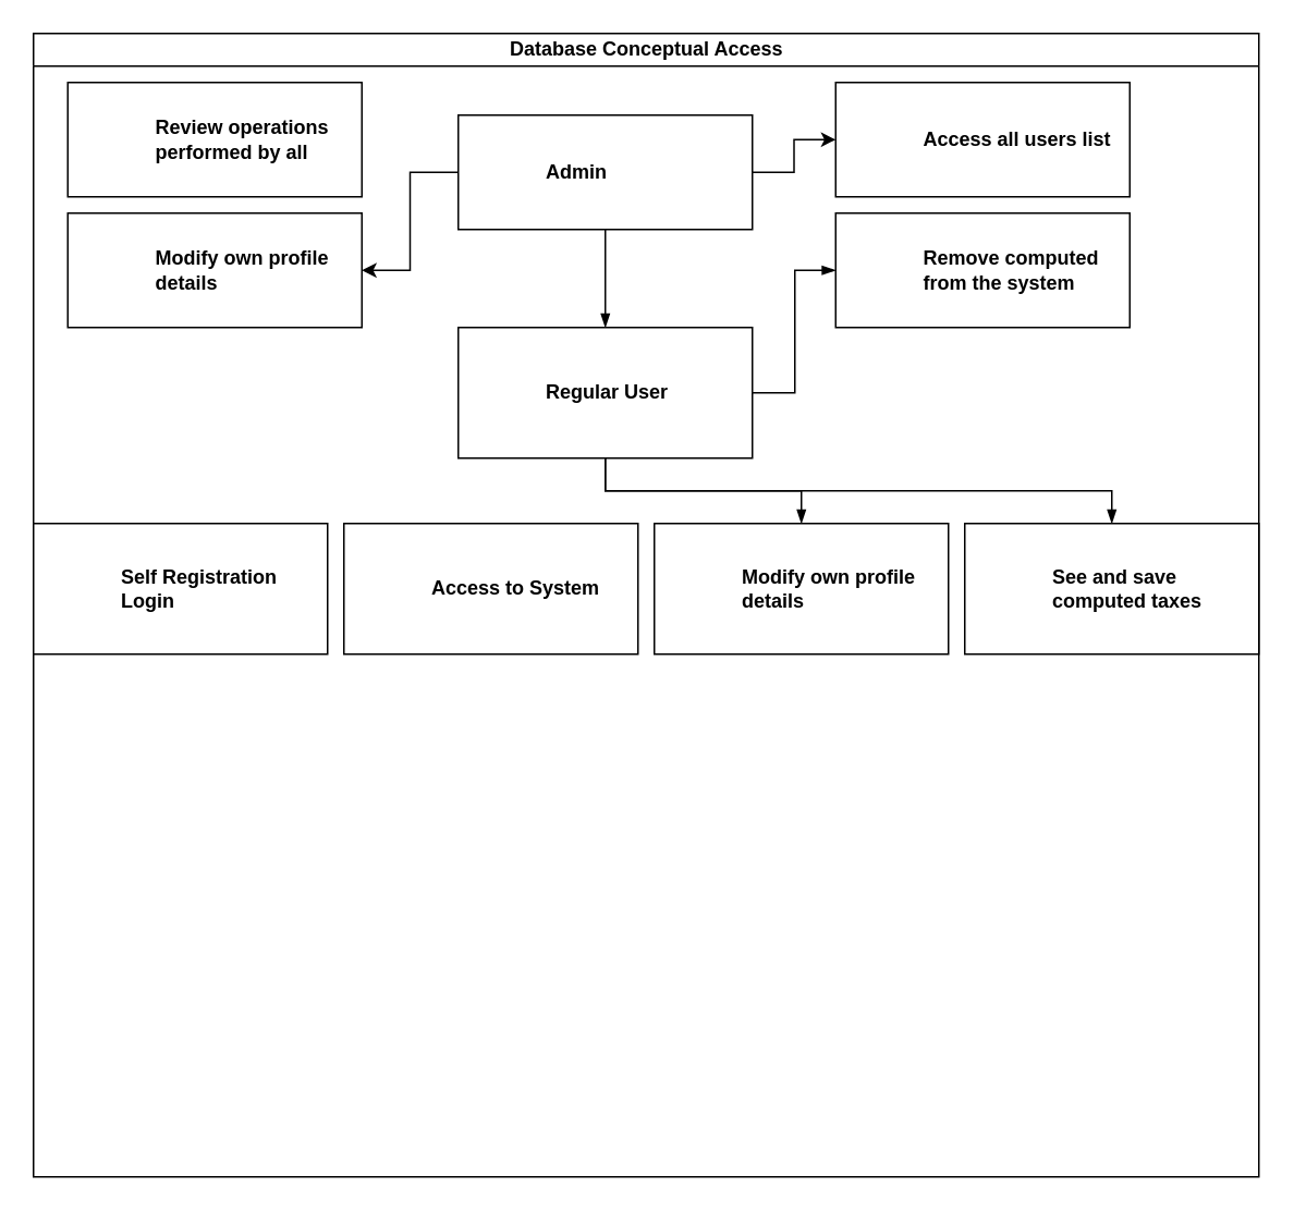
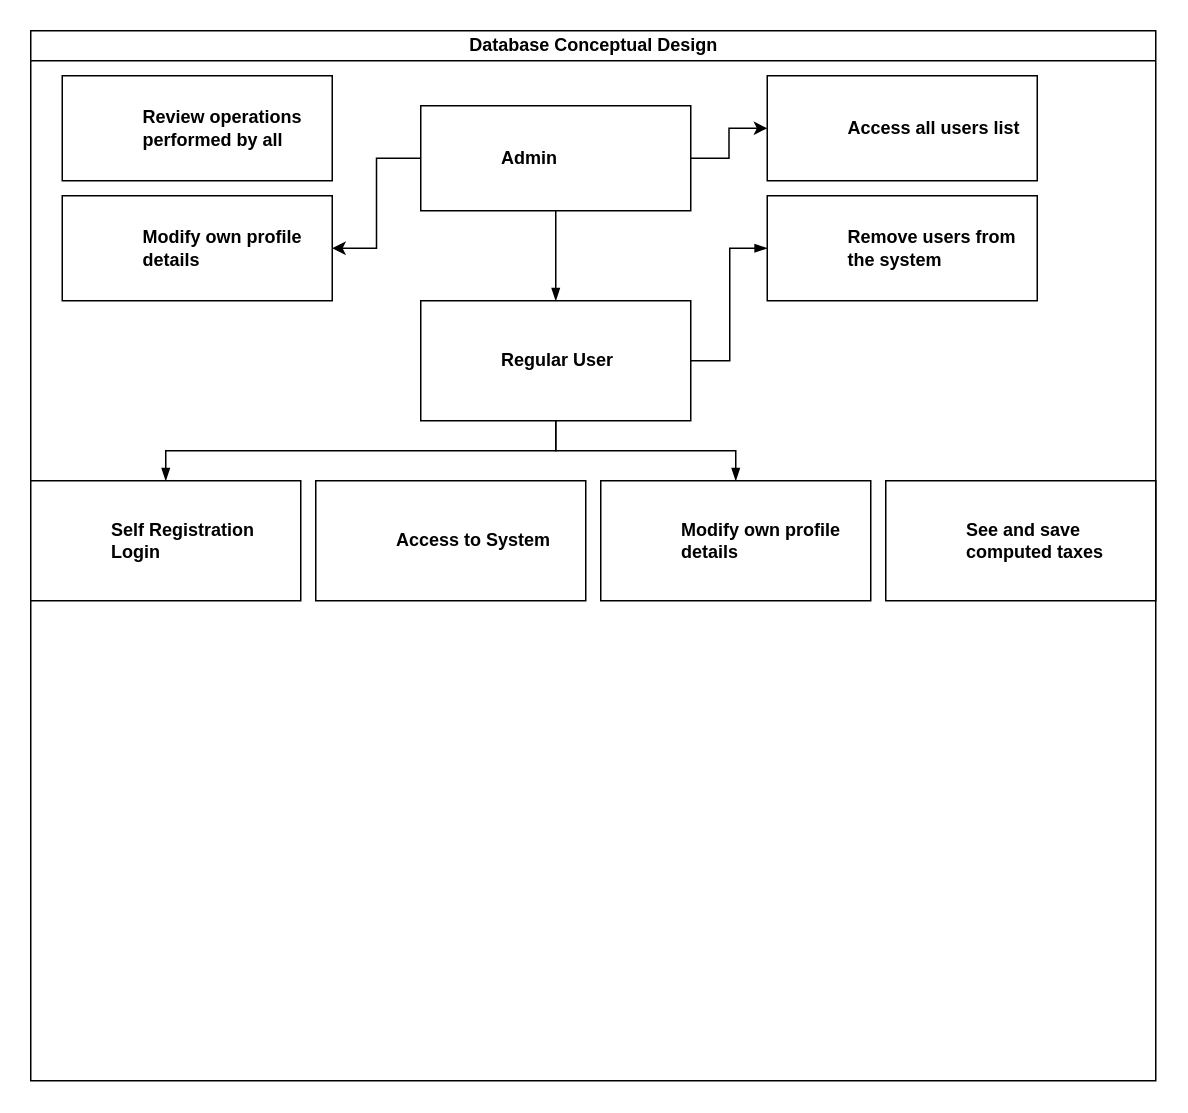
  <mxCell id="0" />
  <mxCell id="1" parent="0" />
- <mxCell id="2" value="Database Conceptual Access" style="swimlane;html=1;startSize=20;horizontal=1;containerType=tree;glass=0;" parent="1" vertex="1"><mxGeometry x="20" y="20" width="750" height="700" as="geometry" /></mxCell>
+ <mxCell id="2" value="Database Conceptual Design" style="swimlane;html=1;startSize=20;horizontal=1;containerType=tree;glass=0;" parent="1" vertex="1"><mxGeometry x="20" y="20" width="750" height="700" as="geometry" /></mxCell>
  <mxCell id="3" value="Admin" style="label;image=https://cdn3.iconfinder.com/data/icons/user-avatars-1/512/users-3-128.png;whiteSpace=wrap;html=1;rounded=0;glass=0;treeMoving=1;treeFolding=1;" parent="2" vertex="1"><mxGeometry x="260" y="50" width="180" height="70" as="geometry" /></mxCell>
  <mxCell id="4" value="" style="endArrow=blockThin;endFill=1;fontSize=11;edgeStyle=elbowEdgeStyle;elbow=vertical;rounded=0;" parent="2" source="3" target="5" edge="1"><mxGeometry relative="1" as="geometry" /></mxCell>
  <mxCell id="5" value="Regular User" style="label;image=https://cdn3.iconfinder.com/data/icons/user-avatars-1/512/users-9-2-128.png;whiteSpace=wrap;html=1;rounded=0;glass=0;treeFolding=1;treeMoving=1;" parent="2" vertex="1"><mxGeometry x="260" y="180" width="180" height="80" as="geometry" /></mxCell>
  <mxCell id="6" value="" style="endArrow=blockThin;endFill=1;fontSize=11;edgeStyle=elbowEdgeStyle;elbow=vertical;rounded=0;" edge="1" target="15" source="5" parent="2"><mxGeometry relative="1" as="geometry"><mxPoint x="409" y="190" as="sourcePoint" /></mxGeometry></mxCell>
  <mxCell id="7" value="Self Registration Login" style="label;image=https://cdn3.iconfinder.com/data/icons/user-avatars-1/512/users-9-2-128.png;whiteSpace=wrap;html=1;rounded=0;glass=0;treeFolding=1;treeMoving=1;" vertex="1" parent="2"><mxGeometry y="300" width="180" height="80" as="geometry" /></mxCell>
  <mxCell id="8" value="Access to System" style="label;image=https://cdn3.iconfinder.com/data/icons/user-avatars-1/512/users-9-2-128.png;whiteSpace=wrap;html=1;rounded=0;glass=0;treeFolding=1;treeMoving=1;" vertex="1" parent="2"><mxGeometry x="190" y="300" width="180" height="80" as="geometry" /></mxCell>
  <mxCell id="9" value="" style="endArrow=blockThin;endFill=1;fontSize=11;edgeStyle=elbowEdgeStyle;elbow=vertical;rounded=0;" edge="1" target="10" source="5" parent="2"><mxGeometry relative="1" as="geometry"><mxPoint x="409" y="330" as="sourcePoint" /></mxGeometry></mxCell>
  <mxCell id="10" value="Modify own profile details" style="label;image=https://cdn3.iconfinder.com/data/icons/user-avatars-1/512/users-9-2-128.png;whiteSpace=wrap;html=1;rounded=0;glass=0;treeFolding=1;treeMoving=1;" vertex="1" parent="2"><mxGeometry x="380" y="300" width="180" height="80" as="geometry" /></mxCell>
- <mxCell id="11" value="" style="endArrow=blockThin;endFill=1;fontSize=11;edgeStyle=elbowEdgeStyle;elbow=vertical;rounded=0;" edge="1" target="12" source="5" parent="2"><mxGeometry relative="1" as="geometry"><mxPoint x="409" y="330" as="sourcePoint" /></mxGeometry></mxCell>
+ <mxCell id="11" value="" style="endArrow=blockThin;endFill=1;fontSize=11;edgeStyle=elbowEdgeStyle;elbow=vertical;rounded=0;" edge="1" target="7" source="5" parent="2"><mxGeometry relative="1" as="geometry"><mxPoint x="409" y="330" as="sourcePoint" /></mxGeometry></mxCell>
  <mxCell id="12" value="See and save computed taxes" style="label;image=https://cdn3.iconfinder.com/data/icons/user-avatars-1/512/users-9-2-128.png;whiteSpace=wrap;html=1;rounded=0;glass=0;treeFolding=1;treeMoving=1;" vertex="1" parent="2"><mxGeometry x="570" y="300" width="180" height="80" as="geometry" /></mxCell>
  <mxCell id="13" value="" style="edgeStyle=orthogonalEdgeStyle;rounded=0;orthogonalLoop=1;jettySize=auto;html=1;" edge="1" source="3" target="14" parent="2"><mxGeometry relative="1" as="geometry" /></mxCell>
  <mxCell id="14" value="Access all users list" style="label;image=https://cdn3.iconfinder.com/data/icons/user-avatars-1/512/users-3-128.png;whiteSpace=wrap;html=1;rounded=0;glass=0;treeMoving=1;treeFolding=1;" vertex="1" parent="2"><mxGeometry x="491" y="30.0" width="180" height="70" as="geometry" /></mxCell>
- <mxCell id="15" value="Remove computed from the system" style="label;image=https://cdn3.iconfinder.com/data/icons/user-avatars-1/512/users-3-128.png;whiteSpace=wrap;html=1;rounded=0;glass=0;treeMoving=1;treeFolding=1;" vertex="1" parent="2"><mxGeometry x="491" y="110.0" width="180" height="70" as="geometry" /></mxCell>
+ <mxCell id="15" value="Remove users from the system" style="label;image=https://cdn3.iconfinder.com/data/icons/user-avatars-1/512/users-3-128.png;whiteSpace=wrap;html=1;rounded=0;glass=0;treeMoving=1;treeFolding=1;" vertex="1" parent="2"><mxGeometry x="491" y="110.0" width="180" height="70" as="geometry" /></mxCell>
  <mxCell id="16" value="Review operations performed by all" style="label;image=https://cdn3.iconfinder.com/data/icons/user-avatars-1/512/users-3-128.png;whiteSpace=wrap;html=1;rounded=0;glass=0;treeMoving=1;treeFolding=1;" vertex="1" parent="2"><mxGeometry x="21" y="30.0" width="180" height="70" as="geometry" /></mxCell>
  <mxCell id="17" value="" style="edgeStyle=orthogonalEdgeStyle;rounded=0;orthogonalLoop=1;jettySize=auto;html=1;" edge="1" target="18" source="3" parent="2"><mxGeometry relative="1" as="geometry"><mxPoint x="319" y="15" as="sourcePoint" /></mxGeometry></mxCell>
  <mxCell id="18" value="Modify own profile details&lt;br&gt;" style="label;image=https://cdn3.iconfinder.com/data/icons/user-avatars-1/512/users-3-128.png;whiteSpace=wrap;html=1;rounded=0;glass=0;treeMoving=1;treeFolding=1;" vertex="1" parent="2"><mxGeometry x="21" y="110.0" width="180" height="70" as="geometry" /></mxCell>
